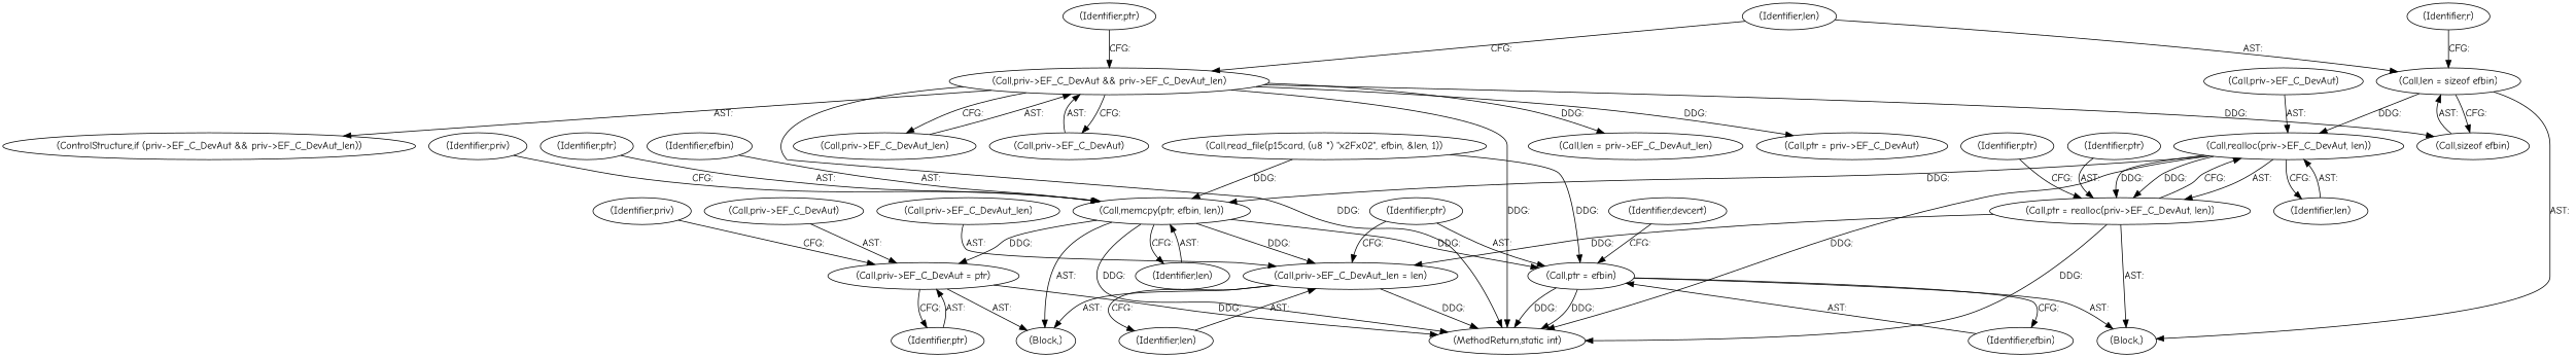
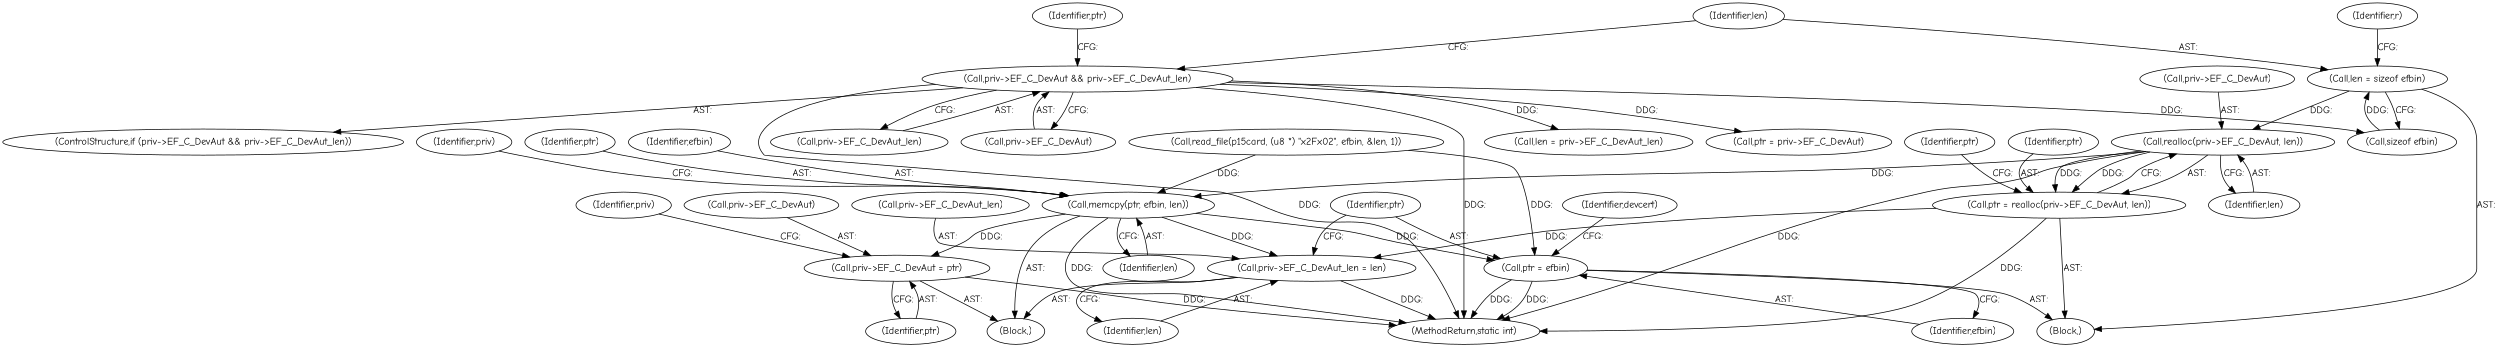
  digraph {
    fontname="Comic Neue"
    node [fontname="Comic Neue"]
    edge [fontname="Comic Neue"]
    n1 [label="(Call,realloc(priv->EF_C_DevAut, len))"]
    n2 [label="(Call,ptr = realloc(priv->EF_C_DevAut, len))"]
    n3 [label="(Call,memcpy(ptr, efbin, len))"]
    n4 [label="(MethodReturn,static int)"]
    n5 [label="(Identifier,len)"]
    n6 [label="(Block,)"]
    n7 [label="(Call,priv->EF_C_DevAut_len = len)"]
    n8 [label="(Call,priv->EF_C_DevAut = ptr)"]
    n9 [label="(Call,ptr = efbin)"]
    n10 [label="(Identifier,len)"]
    n11 [label="(Block,)"]
    n12 [label="(Call,priv->EF_C_DevAut && priv->EF_C_DevAut_len)"]
    n13 [label="(Call,priv->EF_C_DevAut_len)"]
    n14 [label="(ControlStructure,if (priv->EF_C_DevAut && priv->EF_C_DevAut_len))"]
    n15 [label="(Call,priv->EF_C_DevAut)"]
    n16 [label="(Call,len = priv->EF_C_DevAut_len)"]
    n17 [label="(Call,ptr = priv->EF_C_DevAut)"]
    n18 [label="(Call,sizeof efbin)"]
    n19 [label="(Call,len = sizeof efbin)"]
    n20 [label="(Identifier,ptr)"]
    n21 [label="(Identifier,len)"]
    n22 [label="(Identifier,efbin)"]
    n23 [label="(Identifier,devcert)"]
    n24 [label="(Identifier,r)"]
    n25 [label="(Call,priv->EF_C_DevAut)"]
    n26 [label="(Call,priv->EF_C_DevAut_len)"]
    n27 [label="(Identifier,ptr)"]
    n28 [label="(Call,read_file(p15card, (u8 *) \"\x2F\x02\", efbin, &len, 1))"]
    n29 [label="(Identifier,len)"]
    n30 [label="(Call,priv->EF_C_DevAut)"]
    n31 [label="(Identifier,ptr)"]
    n32 [label="(Identifier,ptr)"]
    n33 [label="(Identifier,efbin)"]
    n34 [label="(Identifier,priv)"]
    n35 [label="(Identifier,ptr)"]
    n36 [label="(Identifier,ptr)"]
    n37 [label="(Identifier,priv)"]
    n1 -> n2 [label="AST: "]
    n1 -> n2 [label="DDG: "]
    n1 -> n2 [label="DDG: "]
    n1 -> n3 [label="DDG: "]
    n1 -> n4 [label="DDG: "]
    n1 -> n5 [label="CFG: "]
    n2 -> n1 [label="CFG: "]
    n2 -> n4 [label="DDG: "]
    n2 -> n6 [label="AST: "]
    n2 -> n7 [label="DDG: "]
    n3 -> n4 [label="DDG: "]
    n3 -> n7 [label="DDG: "]
    n3 -> n8 [label="DDG: "]
    n3 -> n9 [label="DDG: "]
    n3 -> n10 [label="CFG: "]
    n3 -> n11 [label="AST: "]
    n5 -> n1 [label="AST: "]
    n7 -> n4 [label="DDG: "]
    n7 -> n11 [label="AST: "]
    n7 -> n21 [label="CFG: "]
    n8 -> n4 [label="DDG: "]
    n8 -> n11 [label="AST: "]
    n8 -> n20 [label="CFG: "]
    n9 -> n4 [label="DDG: "]
    n9 -> n4 [label="DDG: "]
    n9 -> n6 [label="AST: "]
    n9 -> n22 [label="CFG: "]
    n10 -> n3 [label="AST: "]
    n12 -> n4 [label="DDG: "]
    n12 -> n4 [label="DDG: "]
    n12 -> n13 [label="CFG: "]
    n12 -> n14 [label="AST: "]
    n12 -> n15 [label="CFG: "]
    n12 -> n16 [label="DDG: "]
    n12 -> n17 [label="DDG: "]
    n12 -> n18 [label="DDG: "]
    n13 -> n12 [label="AST: "]
    n15 -> n12 [label="AST: "]
-   n18 -> n19 [label="AST: "]
+   n18 -> n19 [label="DDG: "]
    n19 -> n1 [label="DDG: "]
    n19 -> n6 [label="AST: "]
    n19 -> n18 [label="CFG: "]
    n20 -> n8 [label="AST: "]
    n21 -> n7 [label="AST: "]
    n22 -> n9 [label="AST: "]
    n23 -> n9 [label="CFG: "]
    n24 -> n19 [label="CFG: "]
    n25 -> n8 [label="AST: "]
    n26 -> n7 [label="AST: "]
    n27 -> n12 [label="CFG: "]
    n28 -> n3 [label="DDG: "]
    n28 -> n9 [label="DDG: "]
    n29 -> n12 [label="CFG: "]
    n29 -> n19 [label="AST: "]
    n30 -> n1 [label="AST: "]
    n31 -> n3 [label="AST: "]
    n32 -> n2 [label="AST: "]
    n33 -> n3 [label="AST: "]
    n34 -> n3 [label="CFG: "]
    n35 -> n2 [label="CFG: "]
    n36 -> n7 [label="CFG: "]
    n36 -> n9 [label="AST: "]
    n37 -> n8 [label="CFG: "]
  }
